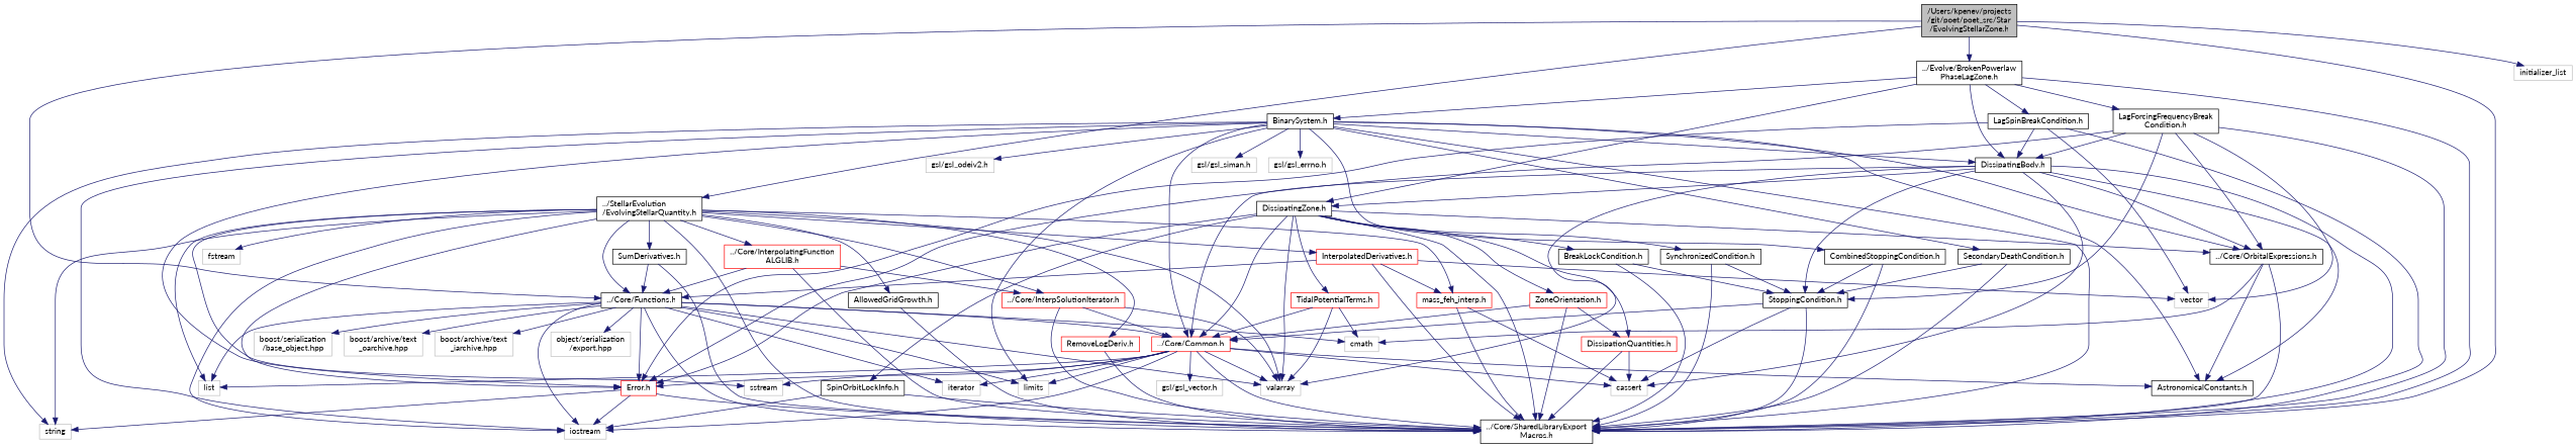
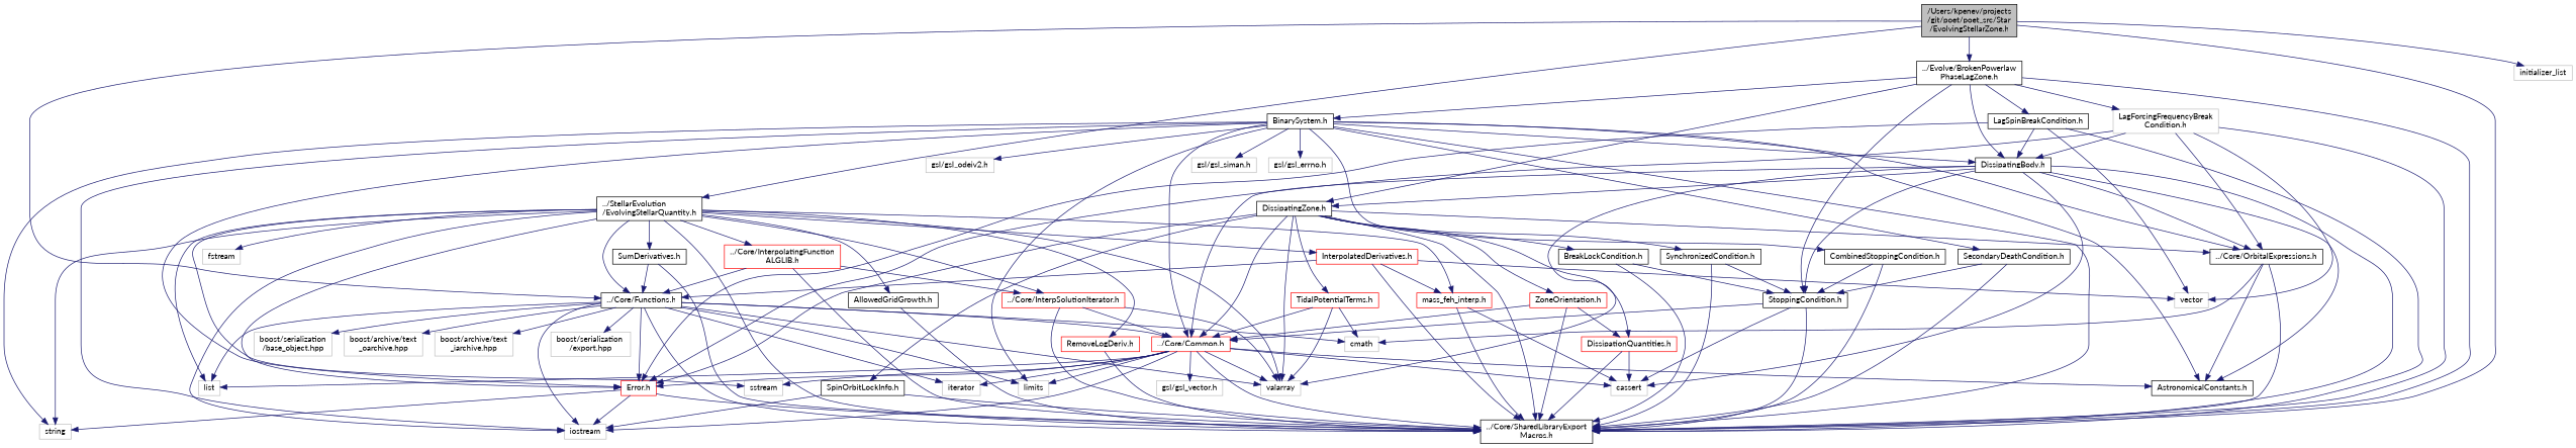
  digraph {
    fontname=Lato
    node [color=black fillcolor=white fontname=Lato fontsize=12 shape=record style=filled]
    edge [color=midnightblue fontname=Lato fontsize=12 labelfontname=Helvetica labelfontsize=12 style=solid]
    n1 [fillcolor=grey75 fontcolor=black height=0.2 label="/Users/kpenev/projects\l/git/poet/poet_src/Star\l/EvolvingStellarZone.h" width=0.4]
    n2 [height=0.2 label="../Core/SharedLibraryExport\lMacros.h" width=0.4]
    n3 [height=0.2 label="../Evolve/BrokenPowerlaw\lPhaseLagZone.h" width=0.4]
    n4 [height=0.2 label="../Core/Functions.h" width=0.4]
    n5 [height=0.2 label="../StellarEvolution\l/EvolvingStellarQuantity.h" width=0.4]
    n6 [color=grey75 height=0.2 label=initializer_list width=0.4]
    n7 [height=0.2 label="DissipatingZone.h" width=0.4]
    n8 [height=0.2 label="DissipatingBody.h" width=0.4]
    n9 [height=0.2 label="BinarySystem.h" width=0.4]
-   n10 [height=0.2 label="LagForcingFrequencyBreak\lCondition.h" width=0.4]
+   n10 [color=grey75 height=0.2 label="LagForcingFrequencyBreak\lCondition.h" width=0.4]
    n11 [height=0.2 label="LagSpinBreakCondition.h" width=0.4]
    n12 [color=red height=0.2 label="../Core/Common.h" width=0.4]
    n13 [color=grey75 height=0.2 label=valarray width=0.4]
    n14 [color=red height=0.2 label="Error.h" width=0.4]
    n15 [color=grey75 height=0.2 label=list width=0.4]
    n16 [color=grey75 height=0.2 label=limits width=0.4]
    n17 [color=grey75 height=0.2 label=iostream width=0.4]
    n18 [color=grey75 height=0.2 label=iterator width=0.4]
    n19 [color=grey75 height=0.2 label=cmath width=0.4]
    n20 [color=grey75 height=0.2 label="boost/serialization\l/base_object.hpp" width=0.4]
    n21 [color=grey75 height=0.2 label="boost/archive/text\l_oarchive.hpp" width=0.4]
    n22 [color=grey75 height=0.2 label="boost/archive/text\l_iarchive.hpp" width=0.4]
-   n23 [color=grey75 height=0.2 label="object/serialization\l/export.hpp" width=0.4]
+   n23 [color=grey75 height=0.2 label="boost/serialization\l/export.hpp" width=0.4]
    n24 [color=grey75 height=0.2 label=sstream width=0.4]
    n25 [color=grey75 height=0.2 label=string width=0.4]
    n26 [height=0.2 label="AllowedGridGrowth.h" width=0.4]
    n27 [color=red height=0.2 label="RemoveLogDeriv.h" width=0.4]
    n28 [height=0.2 label="SumDerivatives.h" width=0.4]
    n29 [color=red height=0.2 label="InterpolatedDerivatives.h" width=0.4]
    n30 [color=red height=0.2 label="mass_feh_interp.h" width=0.4]
    n31 [color=red height=0.2 label="../Core/InterpSolutionIterator.h" width=0.4]
    n32 [color=red height=0.2 label="../Core/InterpolatingFunction\lALGLIB.h" width=0.4]
    n33 [color=grey75 height=0.2 label=fstream width=0.4]
    n34 [color=red height=0.2 label="ZoneOrientation.h" width=0.4]
    n35 [color=red height=0.2 label="DissipationQuantities.h" width=0.4]
    n36 [color=red height=0.2 label="TidalPotentialTerms.h" width=0.4]
    n37 [height=0.2 label="SpinOrbitLockInfo.h" width=0.4]
    n38 [height=0.2 label="BreakLockCondition.h" width=0.4]
    n39 [height=0.2 label="SynchronizedCondition.h" width=0.4]
    n40 [height=0.2 label="../Core/OrbitalExpressions.h" width=0.4]
    n41 [color=grey75 height=0.2 label=cassert width=0.4]
    n42 [height=0.2 label="AstronomicalConstants.h" width=0.4]
    n43 [height=0.2 label="StoppingCondition.h" width=0.4]
    n44 [height=0.2 label="CombinedStoppingCondition.h" width=0.4]
    n45 [height=0.2 label="SecondaryDeathCondition.h" width=0.4]
    n46 [color=grey75 height=0.2 label="gsl/gsl_errno.h" width=0.4]
    n47 [color=grey75 height=0.2 label="gsl/gsl_odeiv2.h" width=0.4]
    n48 [color=grey75 height=0.2 label="gsl/gsl_siman.h" width=0.4]
    n49 [color=grey75 height=0.2 label=vector width=0.4]
    n50 [color=grey75 height=0.2 label="gsl/gsl_vector.h" width=0.4]
    n1 -> n2
    n1 -> n3
    n1 -> n4
    n1 -> n5
    n1 -> n6
    n3 -> n2
    n3 -> n7
    n3 -> n8
    n3 -> n9
    n3 -> n10
    n3 -> n11
    n4 -> n2
    n4 -> n12
    n4 -> n13
    n4 -> n14
    n4 -> n15
    n4 -> n16
    n4 -> n17
    n4 -> n18
    n4 -> n19
    n4 -> n20
    n4 -> n21
    n4 -> n22
    n4 -> n23
    n5 -> n2
    n5 -> n4
    n5 -> n13
    n5 -> n14
    n5 -> n15
    n5 -> n17
    n5 -> n24
    n5 -> n25
    n5 -> n26
    n5 -> n27
    n5 -> n28
    n5 -> n29
    n5 -> n30
    n5 -> n31
    n5 -> n32
    n5 -> n33
    n7 -> n2
    n7 -> n12
    n7 -> n13
    n7 -> n14
    n7 -> n34
    n7 -> n35
    n7 -> n36
    n7 -> n37
    n7 -> n38
    n7 -> n39
    n7 -> n40
    n8 -> n2
    n8 -> n7
    n8 -> n12
    n8 -> n13
    n8 -> n40
    n8 -> n41
    n8 -> n42
    n8 -> n43
    n9 -> n2
    n9 -> n8
    n9 -> n12
    n9 -> n14
    n9 -> n16
    n9 -> n17
    n9 -> n25
    n9 -> n40
    n9 -> n42
    n9 -> n44
    n9 -> n45
    n9 -> n46
    n9 -> n47
    n9 -> n48
    n10 -> n2
    n10 -> n8
    n10 -> n14
    n10 -> n40
-   n10 -> n43
+   n3 -> n43
    n10 -> n49
    n11 -> n2
    n11 -> n8
    n11 -> n14
    n11 -> n49
    n12 -> n2
    n12 -> n13
    n12 -> n14
    n12 -> n15
    n12 -> n16
    n12 -> n17
    n12 -> n18
    n12 -> n24
    n12 -> n41
    n12 -> n42
    n12 -> n50
    n14 -> n2
    n14 -> n17
    n14 -> n25
    n26 -> n2
    n27 -> n2
    n28 -> n2
    n28 -> n4
    n29 -> n2
    n29 -> n4
    n29 -> n30
    n29 -> n49
    n30 -> n2
    n30 -> n41
    n31 -> n2
    n31 -> n12
    n31 -> n13
    n32 -> n2
    n32 -> n4
    n32 -> n31
    n34 -> n2
    n34 -> n12
    n34 -> n35
    n35 -> n2
    n35 -> n41
    n36 -> n12
    n36 -> n13
    n36 -> n19
    n37 -> n2
    n37 -> n17
    n38 -> n2
    n38 -> n43
    n39 -> n2
    n39 -> n43
    n40 -> n2
    n40 -> n19
    n40 -> n42
    n43 -> n2
    n43 -> n12
    n43 -> n41
    n44 -> n2
    n44 -> n43
    n45 -> n2
    n45 -> n43
  }
